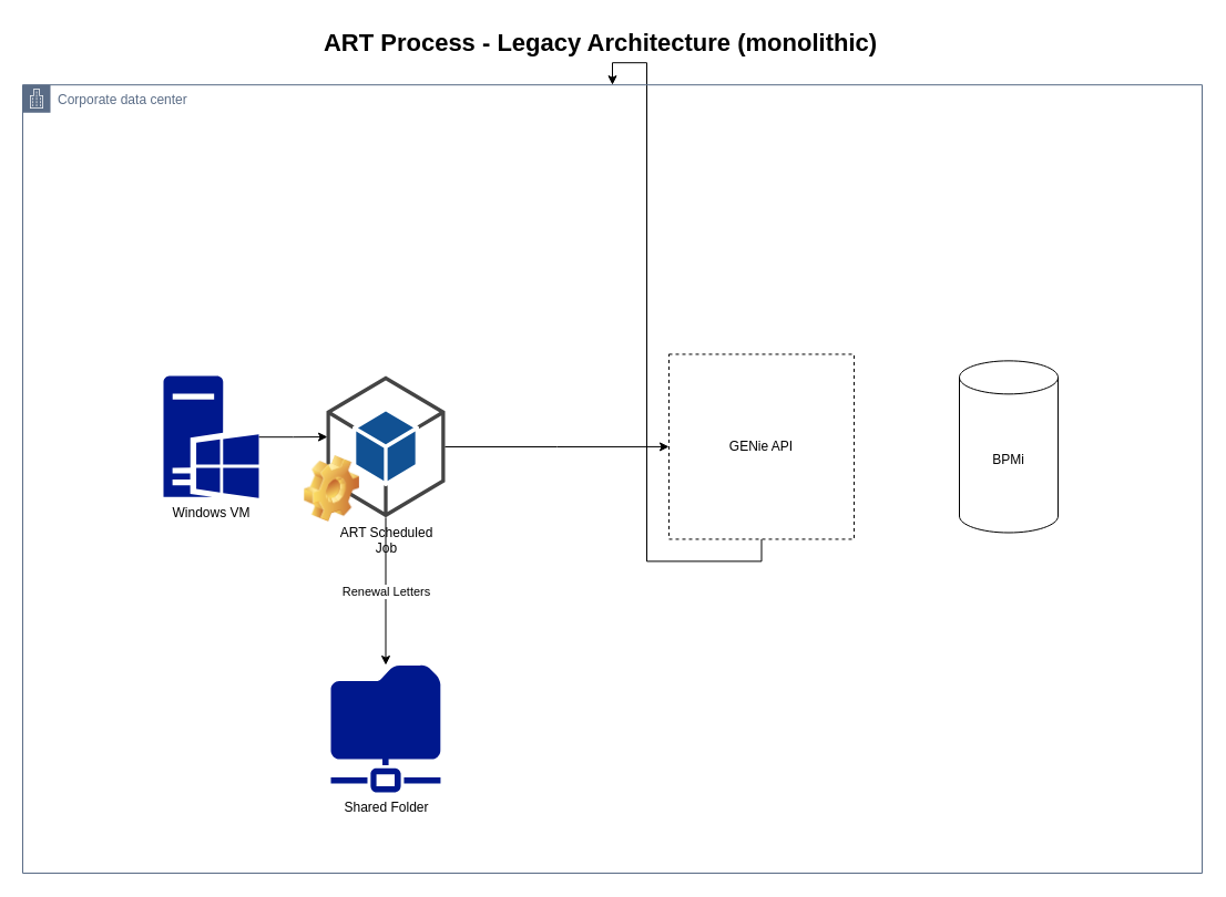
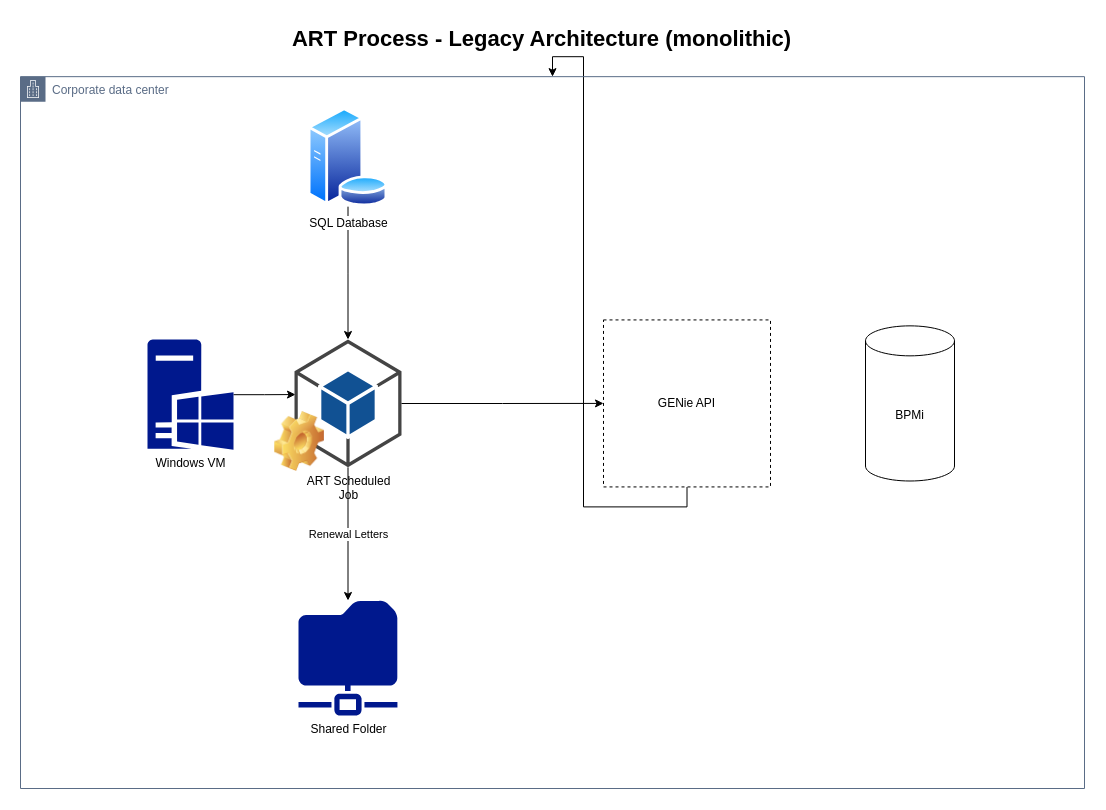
  <mxCell id="0" />
  <mxCell id="1" parent="0" />
  <mxCell id="2" value="" style="group" parent="1" vertex="1" connectable="0"><mxGeometry x="20" y="28" width="1064" height="760" as="geometry" /></mxCell>
  <mxCell id="3" value="" style="edgeStyle=orthogonalEdgeStyle;rounded=0;orthogonalLoop=1;jettySize=auto;html=1;" parent="2" source="4" edge="1"><mxGeometry relative="1" as="geometry"><mxPoint x="275" y="366.067" as="targetPoint" /></mxGeometry></mxCell>
  <mxCell id="4" value="Windows VM" style="sketch=0;aspect=fixed;pointerEvents=1;shadow=0;dashed=0;html=1;strokeColor=none;labelPosition=center;verticalLabelPosition=bottom;verticalAlign=top;align=center;fillColor=#00188D;shape=mxgraph.mscae.enterprise.windows_server" parent="2" vertex="1"><mxGeometry x="127" y="311" width="86" height="110.26" as="geometry" /></mxCell>
+ <mxCell id="5" style="edgeStyle=orthogonalEdgeStyle;rounded=0;orthogonalLoop=1;jettySize=auto;html=1;" parent="2" source="6" target="7" edge="1"><mxGeometry relative="1" as="geometry" /></mxCell>
+ <mxCell id="6" value="SQL Database" style="aspect=fixed;perimeter=ellipsePerimeter;html=1;align=center;shadow=0;dashed=0;spacingTop=3;image;image=img/lib/active_directory/database_server.svg;" parent="2" vertex="1"><mxGeometry x="286.85" y="79" width="81.31" height="99.16" as="geometry" /></mxCell>
  <mxCell id="7" value="ART Scheduled &lt;br&gt;Job" style="outlineConnect=0;dashed=0;verticalLabelPosition=bottom;verticalAlign=top;align=center;html=1;shape=mxgraph.aws3.android;fillColor=#115193;gradientColor=none;" parent="2" vertex="1"><mxGeometry x="274" y="311" width="107" height="127.87" as="geometry" /></mxCell>
  <mxCell id="8" value="Shared Folder" style="sketch=0;aspect=fixed;pointerEvents=1;shadow=0;dashed=0;html=1;strokeColor=none;labelPosition=center;verticalLabelPosition=bottom;verticalAlign=top;align=center;fillColor=#00188D;shape=mxgraph.mscae.enterprise.shared_folder" parent="2" vertex="1"><mxGeometry x="278" y="572" width="99" height="115.12" as="geometry" /></mxCell>
  <mxCell id="9" value="Renewal Letters" style="edgeStyle=orthogonalEdgeStyle;rounded=0;orthogonalLoop=1;jettySize=auto;html=1;" parent="2" source="7" target="8" edge="1"><mxGeometry relative="1" as="geometry" /></mxCell>
  <mxCell id="10" value="" style="shape=image;html=1;verticalLabelPosition=bottom;verticalAlign=top;imageAspect=0;image=img/clipart/Gear_128x128.png" parent="2" vertex="1"><mxGeometry x="254" y="383" width="50" height="60" as="geometry" /></mxCell>
  <mxCell id="11" style="edgeStyle=orthogonalEdgeStyle;rounded=0;orthogonalLoop=1;jettySize=auto;html=1;" parent="2" source="12" target="15" edge="1"><mxGeometry relative="1" as="geometry" /></mxCell>
  <mxCell id="12" value="GENie API" style="whiteSpace=wrap;html=1;aspect=fixed;dashed=1;" parent="2" vertex="1"><mxGeometry x="583" y="291.43" width="167" height="167" as="geometry" /></mxCell>
  <mxCell id="13" style="edgeStyle=orthogonalEdgeStyle;rounded=0;orthogonalLoop=1;jettySize=auto;html=1;" parent="2" source="7" target="12" edge="1"><mxGeometry relative="1" as="geometry" /></mxCell>
  <mxCell id="14" value="&lt;font size=&quot;1&quot; style=&quot;&quot;&gt;&lt;b style=&quot;font-size: 22px;&quot;&gt;ART Process - Legacy Architecture (monolithic)&lt;/b&gt;&lt;/font&gt;" style="text;html=1;align=center;verticalAlign=middle;resizable=0;points=[];autosize=1;strokeColor=none;fillColor=none;" parent="2" vertex="1"><mxGeometry x="262" y="-8" width="517" height="38" as="geometry" /></mxCell>
  <mxCell id="15" value="Corporate data center" style="points=[[0,0],[0.25,0],[0.5,0],[0.75,0],[1,0],[1,0.25],[1,0.5],[1,0.75],[1,1],[0.75,1],[0.5,1],[0.25,1],[0,1],[0,0.75],[0,0.5],[0,0.25]];outlineConnect=0;gradientColor=none;html=1;whiteSpace=wrap;fontSize=12;fontStyle=0;container=1;pointerEvents=0;collapsible=0;recursiveResize=0;shape=mxgraph.aws4.group;grIcon=mxgraph.aws4.group_corporate_data_center;strokeColor=#5A6C86;fillColor=none;verticalAlign=top;align=left;spacingLeft=30;fontColor=#5A6C86;dashed=0;" parent="2" vertex="1"><mxGeometry y="48.16" width="1064" height="711.84" as="geometry" /></mxCell>
  <mxCell id="16" value="BPMi" style="shape=cylinder3;whiteSpace=wrap;html=1;boundedLbl=1;backgroundOutline=1;size=15;" parent="2" vertex="1"><mxGeometry x="845" y="297.35" width="89" height="155.16" as="geometry" /></mxCell>
